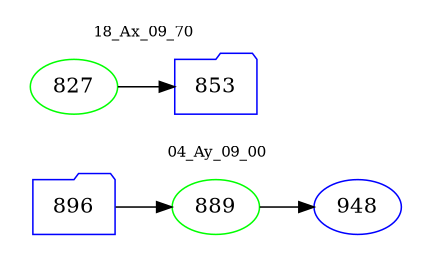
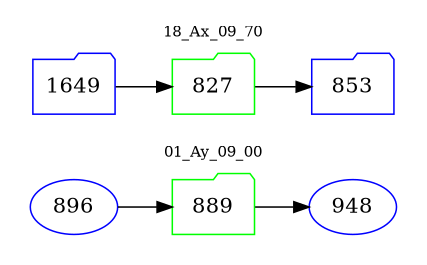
  digraph {
    rankdir=LR
    node [color=blue shape=folder]
    edge [color=black]
-   n1 [label=896]
-   n2 [color=green label=889 shape=ellipse]
+   n1 [label=896 shape=ellipse]
+   n2 [color=green label=889]
    n3 [label=948 shape=ellipse]
-   n5 [color=green label=827 shape=ellipse]
+   n4 [label=1649]
+   n5 [color=green label=827]
    n6 [label=853]
    subgraph cluster_1 {
      color=white
      fontsize=10
-     label="04_Ay_09_00"
+     label="01_Ay_09_00"
      n1
      n2
      n3
    }
    subgraph cluster_2 {
      color=white
      fontsize=10
      label="18_Ax_09_70"
+     n4
      n5
      n6
    }
    n1 -> n2
    n2 -> n3
+   n4 -> n5
    n5 -> n6
  }
